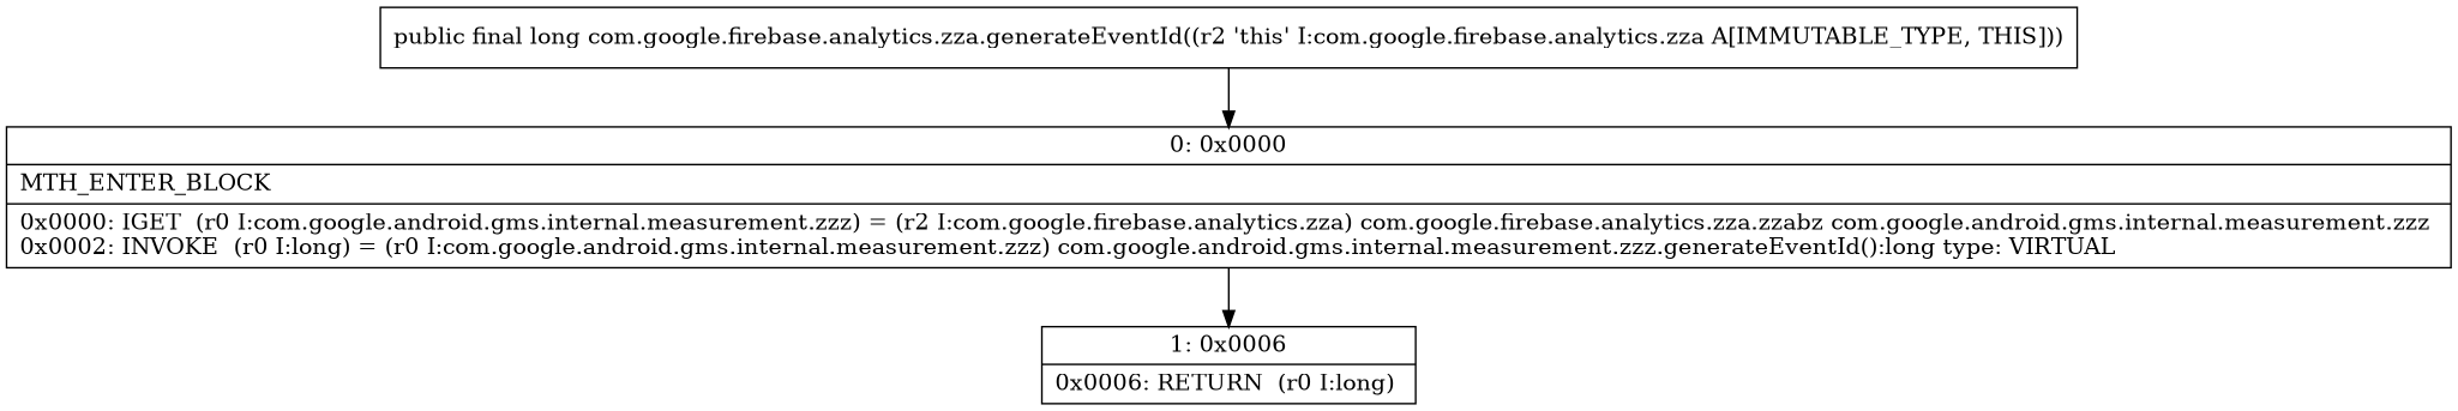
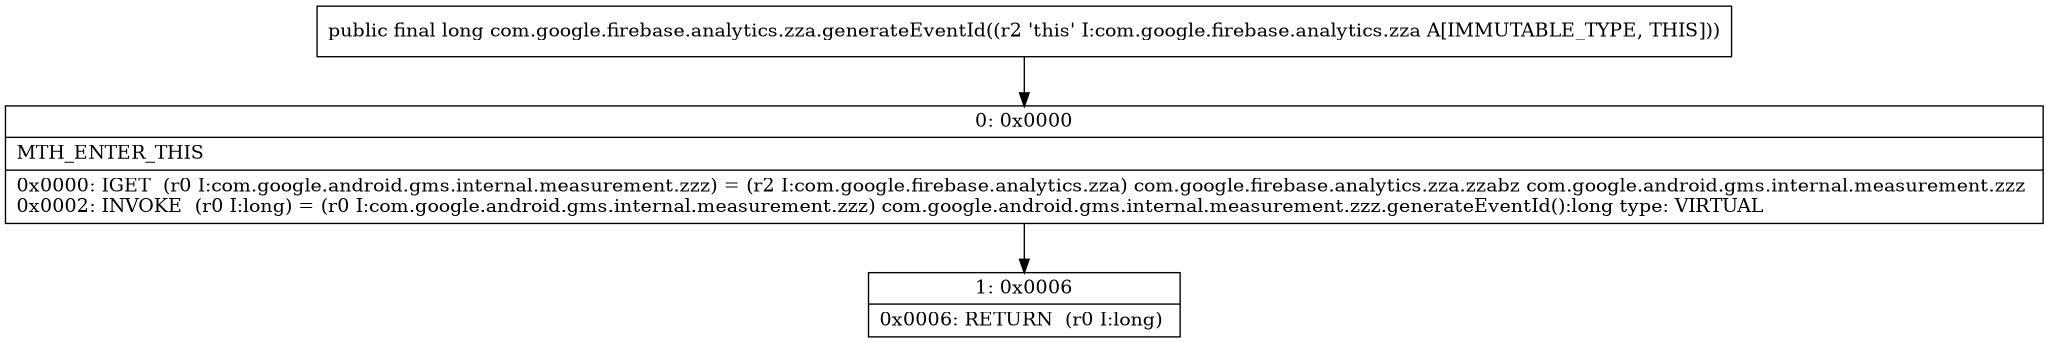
  digraph {
    node [shape=record]
-   n1 [label="{0\:\ 0x0000|MTH_ENTER_BLOCK\l|0x0000: IGET  (r0 I:com.google.android.gms.internal.measurement.zzz) = (r2 I:com.google.firebase.analytics.zza) com.google.firebase.analytics.zza.zzabz com.google.android.gms.internal.measurement.zzz \l0x0002: INVOKE  (r0 I:long) = (r0 I:com.google.android.gms.internal.measurement.zzz) com.google.android.gms.internal.measurement.zzz.generateEventId():long type: VIRTUAL \l}"]
+   n1 [label="{0\:\ 0x0000|MTH_ENTER_THIS\l|0x0000: IGET  (r0 I:com.google.android.gms.internal.measurement.zzz) = (r2 I:com.google.firebase.analytics.zza) com.google.firebase.analytics.zza.zzabz com.google.android.gms.internal.measurement.zzz \l0x0002: INVOKE  (r0 I:long) = (r0 I:com.google.android.gms.internal.measurement.zzz) com.google.android.gms.internal.measurement.zzz.generateEventId():long type: VIRTUAL \l}"]
    n2 [label="{1\:\ 0x0006|0x0006: RETURN  (r0 I:long) \l}"]
    n3 [label="{public final long com.google.firebase.analytics.zza.generateEventId((r2 'this' I:com.google.firebase.analytics.zza A[IMMUTABLE_TYPE, THIS])) }"]
    n1 -> n2
    n3 -> n1
  }
